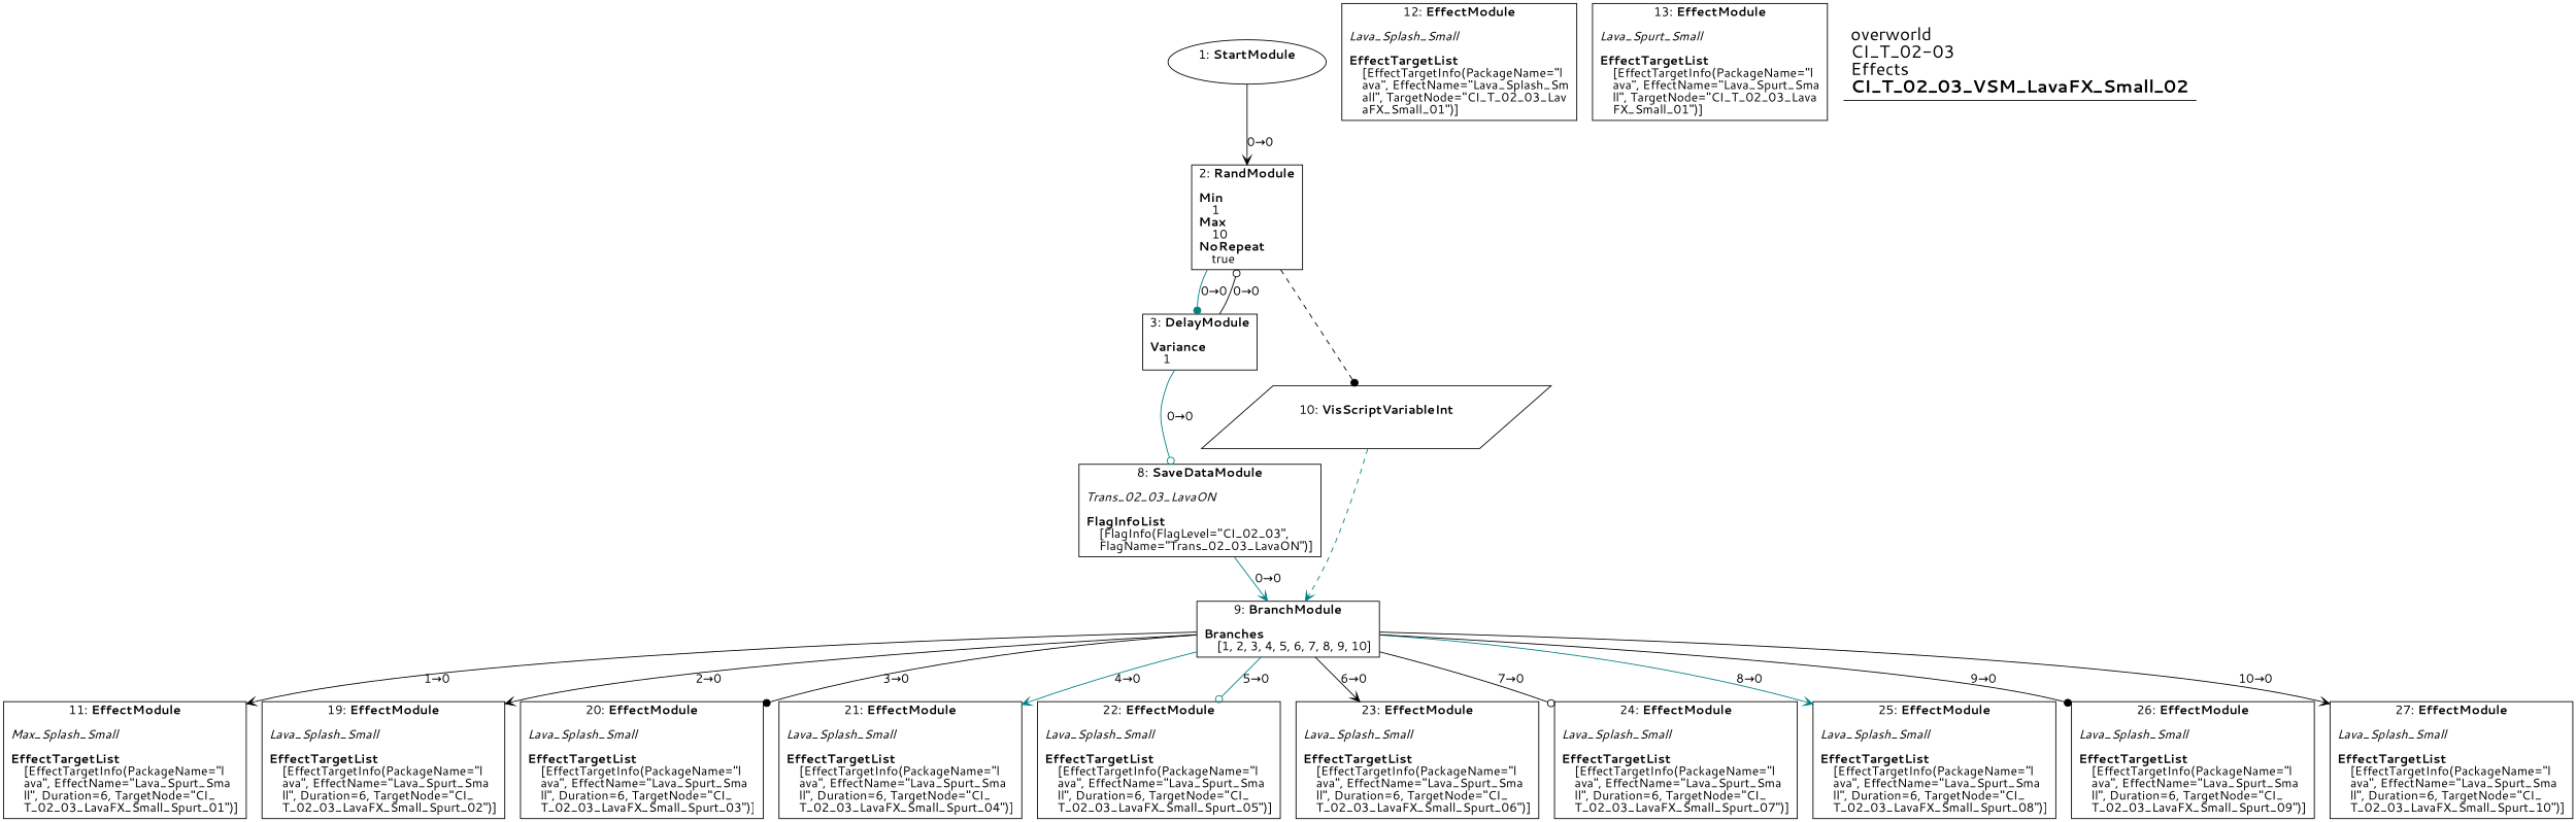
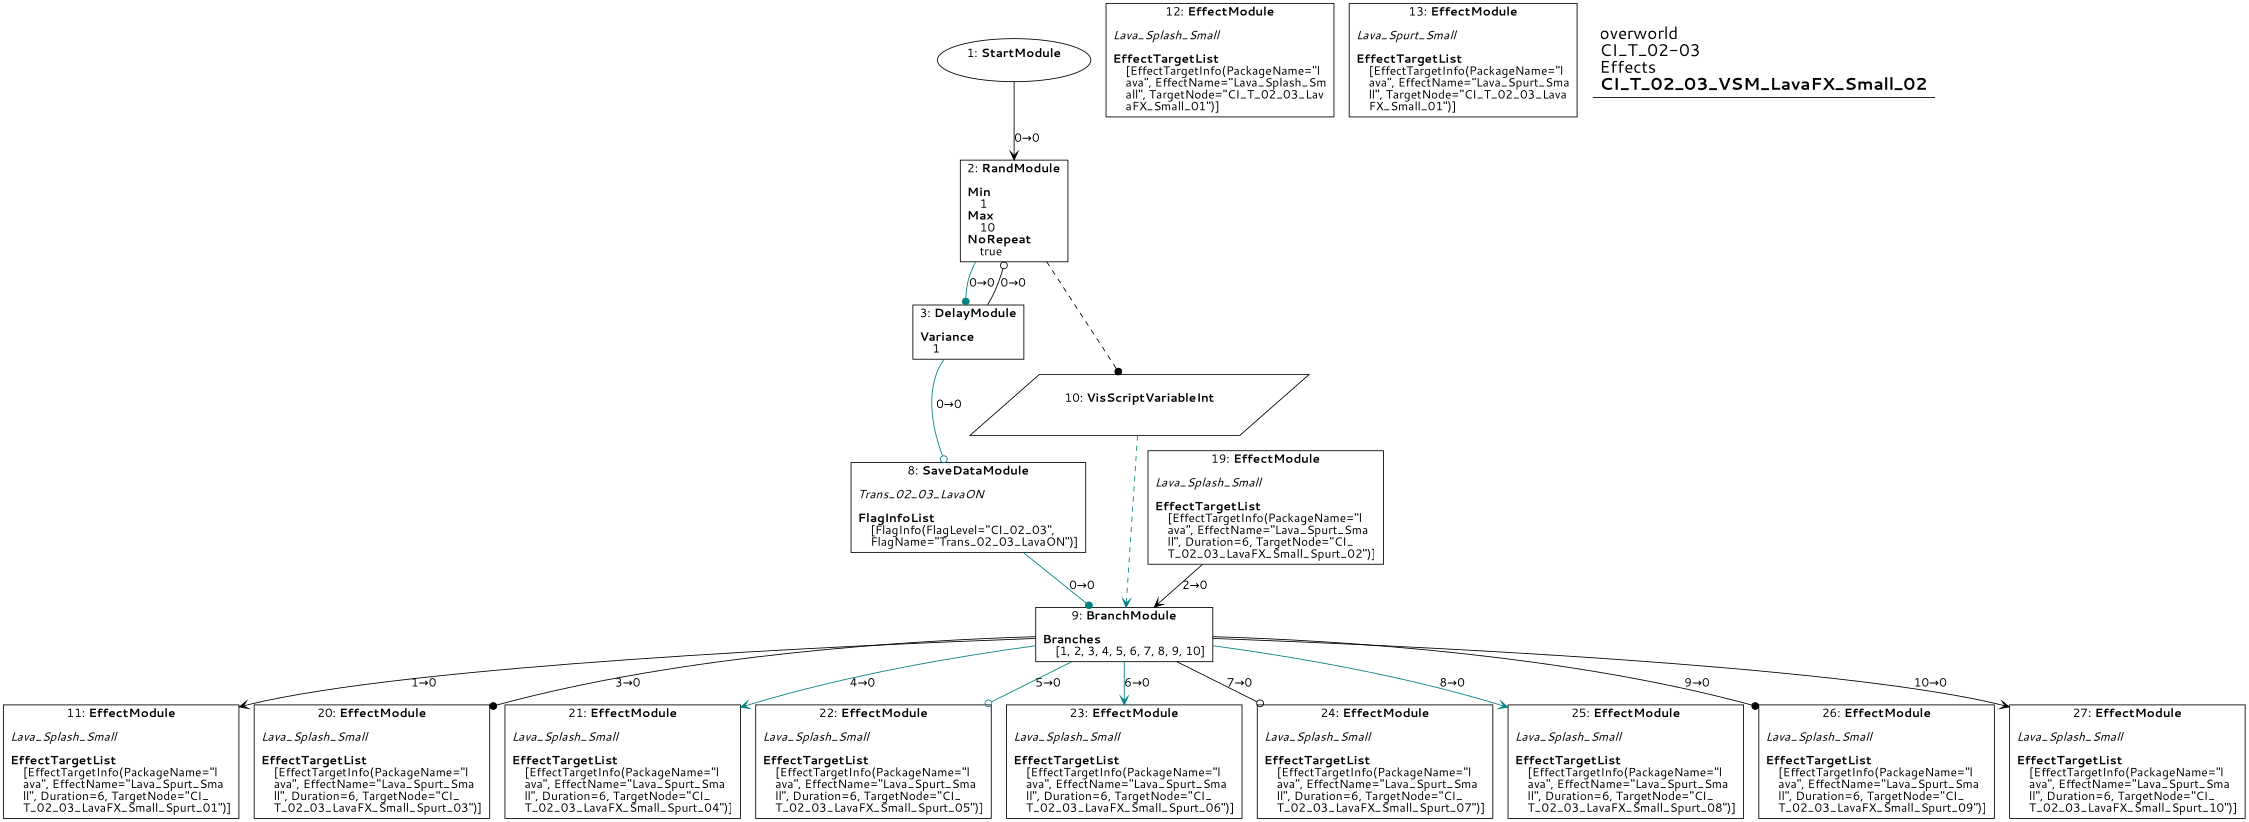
  digraph {
    fontname="Segoe UI"
    splines=spline
    node [fontname="Segoe UI" shape=box]
    edge [arrowhead=vee color=black fontname="Segoe UI"]
    n1 [label=<1: <b>StartModule</b><br/><br/>> shape=oval]
    n2 [label=<2: <b>RandModule</b><br/><br/><b>Min</b><br align="left"/>    1<br align="left"/><b>Max</b><br align="left"/>    10<br align="left"/><b>NoRepeat</b><br align="left"/>    true<br align="left"/>>]
    n3 [label=<3: <b>DelayModule</b><br/><br/><b>Variance</b><br align="left"/>    1<br align="left"/>>]
    n4 [label=<10: <b>VisScriptVariableInt</b><br/><br/>> shape=parallelogram]
    n5 [label=<8: <b>SaveDataModule</b><br/><br/><i>Trans_02_03_LavaON<br align="left"/></i><br align="left"/><b>FlagInfoList</b><br align="left"/>    [FlagInfo(FlagLevel=&quot;CI_02_03&quot;, <br align="left"/>    FlagName=&quot;Trans_02_03_LavaON&quot;)]<br align="left"/>>]
    n6 [label=<9: <b>BranchModule</b><br/><br/><b>Branches</b><br align="left"/>    [1, 2, 3, 4, 5, 6, 7, 8, 9, 10]<br align="left"/>>]
-   n7 [label=<11: <b>EffectModule</b><br/><br/><i>Max_Splash_Small<br align="left"/></i><br align="left"/><b>EffectTargetList</b><br align="left"/>    [EffectTargetInfo(PackageName=&quot;l<br align="left"/>    ava&quot;, EffectName=&quot;Lava_Spurt_Sma<br align="left"/>    ll&quot;, Duration=6, TargetNode=&quot;CI_<br align="left"/>    T_02_03_LavaFX_Small_Spurt_01&quot;)]<br align="left"/>>]
+   n7 [label=<11: <b>EffectModule</b><br/><br/><i>Lava_Splash_Small<br align="left"/></i><br align="left"/><b>EffectTargetList</b><br align="left"/>    [EffectTargetInfo(PackageName=&quot;l<br align="left"/>    ava&quot;, EffectName=&quot;Lava_Spurt_Sma<br align="left"/>    ll&quot;, Duration=6, TargetNode=&quot;CI_<br align="left"/>    T_02_03_LavaFX_Small_Spurt_01&quot;)]<br align="left"/>>]
    n8 [label=<19: <b>EffectModule</b><br/><br/><i>Lava_Splash_Small<br align="left"/></i><br align="left"/><b>EffectTargetList</b><br align="left"/>    [EffectTargetInfo(PackageName=&quot;l<br align="left"/>    ava&quot;, EffectName=&quot;Lava_Spurt_Sma<br align="left"/>    ll&quot;, Duration=6, TargetNode=&quot;CI_<br align="left"/>    T_02_03_LavaFX_Small_Spurt_02&quot;)]<br align="left"/>>]
    n9 [label=<20: <b>EffectModule</b><br/><br/><i>Lava_Splash_Small<br align="left"/></i><br align="left"/><b>EffectTargetList</b><br align="left"/>    [EffectTargetInfo(PackageName=&quot;l<br align="left"/>    ava&quot;, EffectName=&quot;Lava_Spurt_Sma<br align="left"/>    ll&quot;, Duration=6, TargetNode=&quot;CI_<br align="left"/>    T_02_03_LavaFX_Small_Spurt_03&quot;)]<br align="left"/>>]
    n10 [label=<21: <b>EffectModule</b><br/><br/><i>Lava_Splash_Small<br align="left"/></i><br align="left"/><b>EffectTargetList</b><br align="left"/>    [EffectTargetInfo(PackageName=&quot;l<br align="left"/>    ava&quot;, EffectName=&quot;Lava_Spurt_Sma<br align="left"/>    ll&quot;, Duration=6, TargetNode=&quot;CI_<br align="left"/>    T_02_03_LavaFX_Small_Spurt_04&quot;)]<br align="left"/>>]
    n11 [label=<22: <b>EffectModule</b><br/><br/><i>Lava_Splash_Small<br align="left"/></i><br align="left"/><b>EffectTargetList</b><br align="left"/>    [EffectTargetInfo(PackageName=&quot;l<br align="left"/>    ava&quot;, EffectName=&quot;Lava_Spurt_Sma<br align="left"/>    ll&quot;, Duration=6, TargetNode=&quot;CI_<br align="left"/>    T_02_03_LavaFX_Small_Spurt_05&quot;)]<br align="left"/>>]
    n12 [label=<23: <b>EffectModule</b><br/><br/><i>Lava_Splash_Small<br align="left"/></i><br align="left"/><b>EffectTargetList</b><br align="left"/>    [EffectTargetInfo(PackageName=&quot;l<br align="left"/>    ava&quot;, EffectName=&quot;Lava_Spurt_Sma<br align="left"/>    ll&quot;, Duration=6, TargetNode=&quot;CI_<br align="left"/>    T_02_03_LavaFX_Small_Spurt_06&quot;)]<br align="left"/>>]
    n13 [label=<24: <b>EffectModule</b><br/><br/><i>Lava_Splash_Small<br align="left"/></i><br align="left"/><b>EffectTargetList</b><br align="left"/>    [EffectTargetInfo(PackageName=&quot;l<br align="left"/>    ava&quot;, EffectName=&quot;Lava_Spurt_Sma<br align="left"/>    ll&quot;, Duration=6, TargetNode=&quot;CI_<br align="left"/>    T_02_03_LavaFX_Small_Spurt_07&quot;)]<br align="left"/>>]
    n14 [label=<25: <b>EffectModule</b><br/><br/><i>Lava_Splash_Small<br align="left"/></i><br align="left"/><b>EffectTargetList</b><br align="left"/>    [EffectTargetInfo(PackageName=&quot;l<br align="left"/>    ava&quot;, EffectName=&quot;Lava_Spurt_Sma<br align="left"/>    ll&quot;, Duration=6, TargetNode=&quot;CI_<br align="left"/>    T_02_03_LavaFX_Small_Spurt_08&quot;)]<br align="left"/>>]
    n15 [label=<26: <b>EffectModule</b><br/><br/><i>Lava_Splash_Small<br align="left"/></i><br align="left"/><b>EffectTargetList</b><br align="left"/>    [EffectTargetInfo(PackageName=&quot;l<br align="left"/>    ava&quot;, EffectName=&quot;Lava_Spurt_Sma<br align="left"/>    ll&quot;, Duration=6, TargetNode=&quot;CI_<br align="left"/>    T_02_03_LavaFX_Small_Spurt_09&quot;)]<br align="left"/>>]
    n16 [label=<27: <b>EffectModule</b><br/><br/><i>Lava_Splash_Small<br align="left"/></i><br align="left"/><b>EffectTargetList</b><br align="left"/>    [EffectTargetInfo(PackageName=&quot;l<br align="left"/>    ava&quot;, EffectName=&quot;Lava_Spurt_Sma<br align="left"/>    ll&quot;, Duration=6, TargetNode=&quot;CI_<br align="left"/>    T_02_03_LavaFX_Small_Spurt_10&quot;)]<br align="left"/>>]
    n17 [label=<12: <b>EffectModule</b><br/><br/><i>Lava_Splash_Small<br align="left"/></i><br align="left"/><b>EffectTargetList</b><br align="left"/>    [EffectTargetInfo(PackageName=&quot;l<br align="left"/>    ava&quot;, EffectName=&quot;Lava_Splash_Sm<br align="left"/>    all&quot;, TargetNode=&quot;CI_T_02_03_Lav<br align="left"/>    aFX_Small_01&quot;)]<br align="left"/>>]
    n18 [label=<13: <b>EffectModule</b><br/><br/><i>Lava_Spurt_Small<br align="left"/></i><br align="left"/><b>EffectTargetList</b><br align="left"/>    [EffectTargetInfo(PackageName=&quot;l<br align="left"/>    ava&quot;, EffectName=&quot;Lava_Spurt_Sma<br align="left"/>    ll&quot;, TargetNode=&quot;CI_T_02_03_Lava<br align="left"/>    FX_Small_01&quot;)]<br align="left"/>>]
    n19 [label=<<font point-size="20">overworld<br align="left"/>CI_T_02-03<br align="left"/>Effects<br align="left"/><b>CI_T_02_03_VSM_LavaFX_Small_02</b><br align="left"/></font>> shape=underline]
    n1 -> n2 [label="0→0"]
    n2 -> n3 [arrowhead=dot color=teal label="0→0"]
    n2 -> n4 [arrowhead=dot style=dashed]
    n3 -> n2 [arrowhead=odot label="0→0"]
    n3 -> n5 [arrowhead=odot color=teal label="0→0"]
    n4 -> n6 [color=teal style=dashed]
-   n5 -> n6 [color=teal label="0→0"]
+   n5 -> n6 [arrowhead=dot color=teal label="0→0"]
    n6 -> n7 [label="1→0"]
-   n6 -> n8 [label="2→0"]
+   n8 -> n6 [label="2→0"]
    n6 -> n9 [arrowhead=dot label="3→0"]
    n6 -> n10 [color=teal label="4→0"]
    n6 -> n11 [arrowhead=odot color=teal label="5→0"]
-   n6 -> n12 [label="6→0"]
+   n6 -> n12 [color=teal label="6→0"]
    n6 -> n13 [arrowhead=odot label="7→0"]
    n6 -> n14 [color=teal label="8→0"]
    n6 -> n15 [arrowhead=dot label="9→0"]
    n6 -> n16 [label="10→0"]
  }
